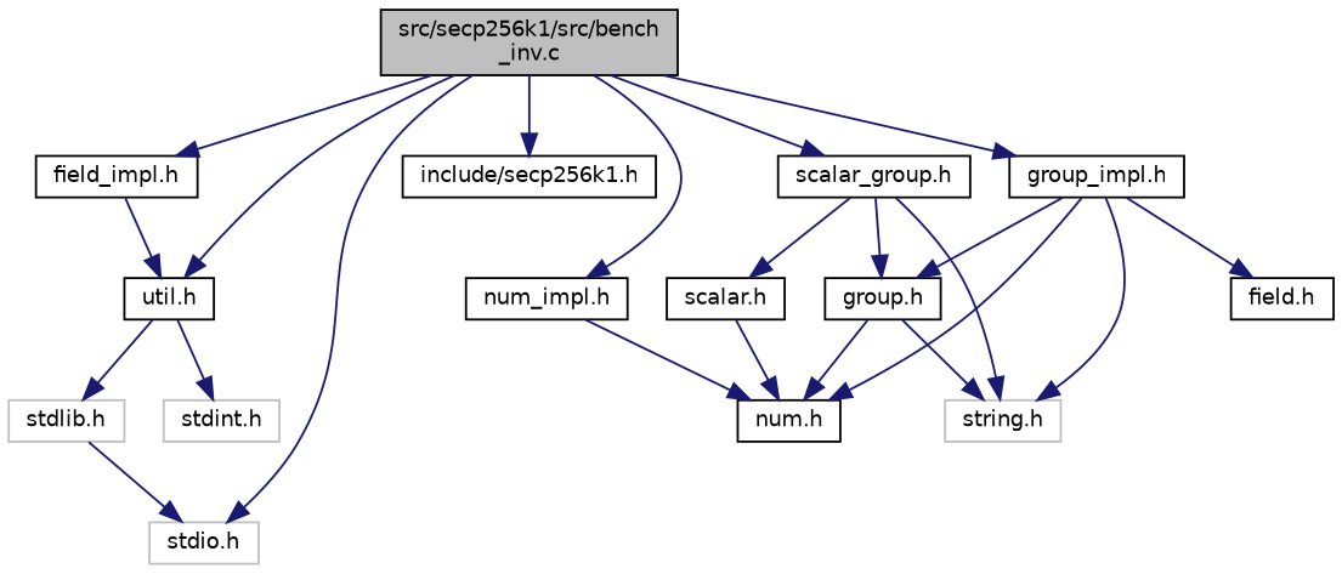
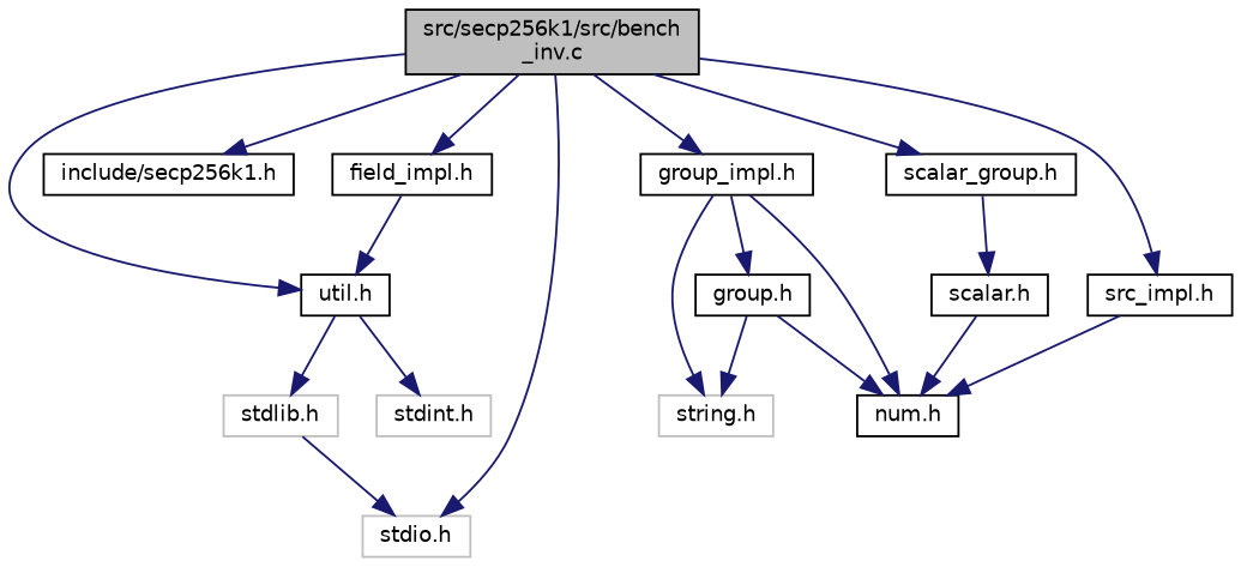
  digraph {
    node [color=black fillcolor=white fontname=Helvetica fontsize=10 shape=record style=filled]
    edge [color=midnightblue fontname=Helvetica fontsize=10 labelfontname=Helvetica labelfontsize=10 style=solid]
    n1 [fillcolor=grey75 fontcolor=black height=0.2 label="src/secp256k1/src/bench\l_inv.c" width=0.4]
    n2 [color=grey75 height=0.2 label="stdio.h" width=0.4]
    n3 [height=0.2 label="include/secp256k1.h" width=0.4]
    n4 [height=0.2 label="util.h" width=0.4]
-   n5 [height=0.2 label="num_impl.h" width=0.4]
+   n5 [height=0.2 label="src_impl.h" width=0.4]
    n6 [height=0.2 label="field_impl.h" width=0.4]
    n7 [height=0.2 label="group_impl.h" width=0.4]
    n8 [height=0.2 label="scalar_group.h" width=0.4]
    n9 [color=grey75 height=0.2 label="stdlib.h" width=0.4]
    n10 [color=grey75 height=0.2 label="stdint.h" width=0.4]
    n11 [height=0.2 label="num.h" width=0.4]
    n12 [color=grey75 height=0.2 label="string.h" width=0.4]
-   n13 [height=0.2 label="field.h" width=0.4]
    n14 [height=0.2 label="group.h" width=0.4]
    n15 [height=0.2 label="scalar.h" width=0.4]
    n1 -> n2
    n1 -> n3
    n1 -> n4
    n1 -> n5
    n1 -> n6
    n1 -> n7
    n1 -> n8
    n4 -> n9
    n4 -> n10
    n5 -> n11
    n6 -> n4
    n7 -> n11
    n7 -> n12
-   n7 -> n13
    n7 -> n14
-   n8 -> n12
-   n8 -> n14
    n8 -> n15
    n9 -> n2
    n14 -> n11
    n14 -> n12
    n15 -> n11
  }
